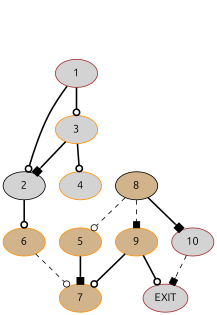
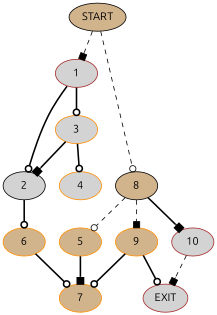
  digraph {
    fontname=Ubuntu
    node [color=darkorange fillcolor=tan fontname=Ubuntu style=filled]
    edge [arrowhead=odot fontname=Ubuntu style=bold]
+   n1 [color=black label=START]
    1 [color=brown fillcolor=lightgrey]
    8 [color=black]
    2 [color=black fillcolor=lightgrey]
    3 [fillcolor=lightgrey]
    5
    9
    10 [color=brown fillcolor=lightgrey]
    n9 [color=brown fillcolor=lightgrey label=EXIT]
    6
    4 [fillcolor=lightgrey]
    7
+   n1 -> 1 [arrowhead=box style=dashed]
+   n1 -> 8 [style=dashed]
    1 -> 2
    1 -> 3
    8 -> 5 [style=dashed]
    8 -> 9 [arrowhead=box style=dashed]
    8 -> 10 [arrowhead=box]
    2 -> 6
    3 -> 2 [arrowhead=box]
    3 -> 4
    5 -> 7 [arrowhead=box]
    9 -> n9
    9 -> 7
    10 -> n9 [arrowhead=box style=dashed]
-   6 -> 7 [style=dashed]
+   6 -> 7
  }
